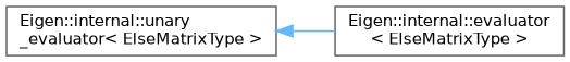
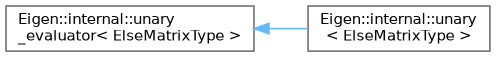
  digraph {
    rankdir=LR
    node [color=grey40 fillcolor=white fontname=Helvetica fontsize=10 shape=box style=filled]
    n1 [height=0.2 label="Eigen::internal::unary\l_evaluator\< ElseMatrixType \>" width=0.4]
-   n2 [height=0.2 label="Eigen::internal::evaluator\l\< ElseMatrixType \>" width=0.4]
+   n2 [height=0.2 label="Eigen::internal::unary\l\< ElseMatrixType \>" width=0.4]
    n1 -> n2 [color=steelblue1 dir=back fontname=Helvetica fontsize=10 labelfontname=Helvetica labelfontsize=10 style=solid]
  }
